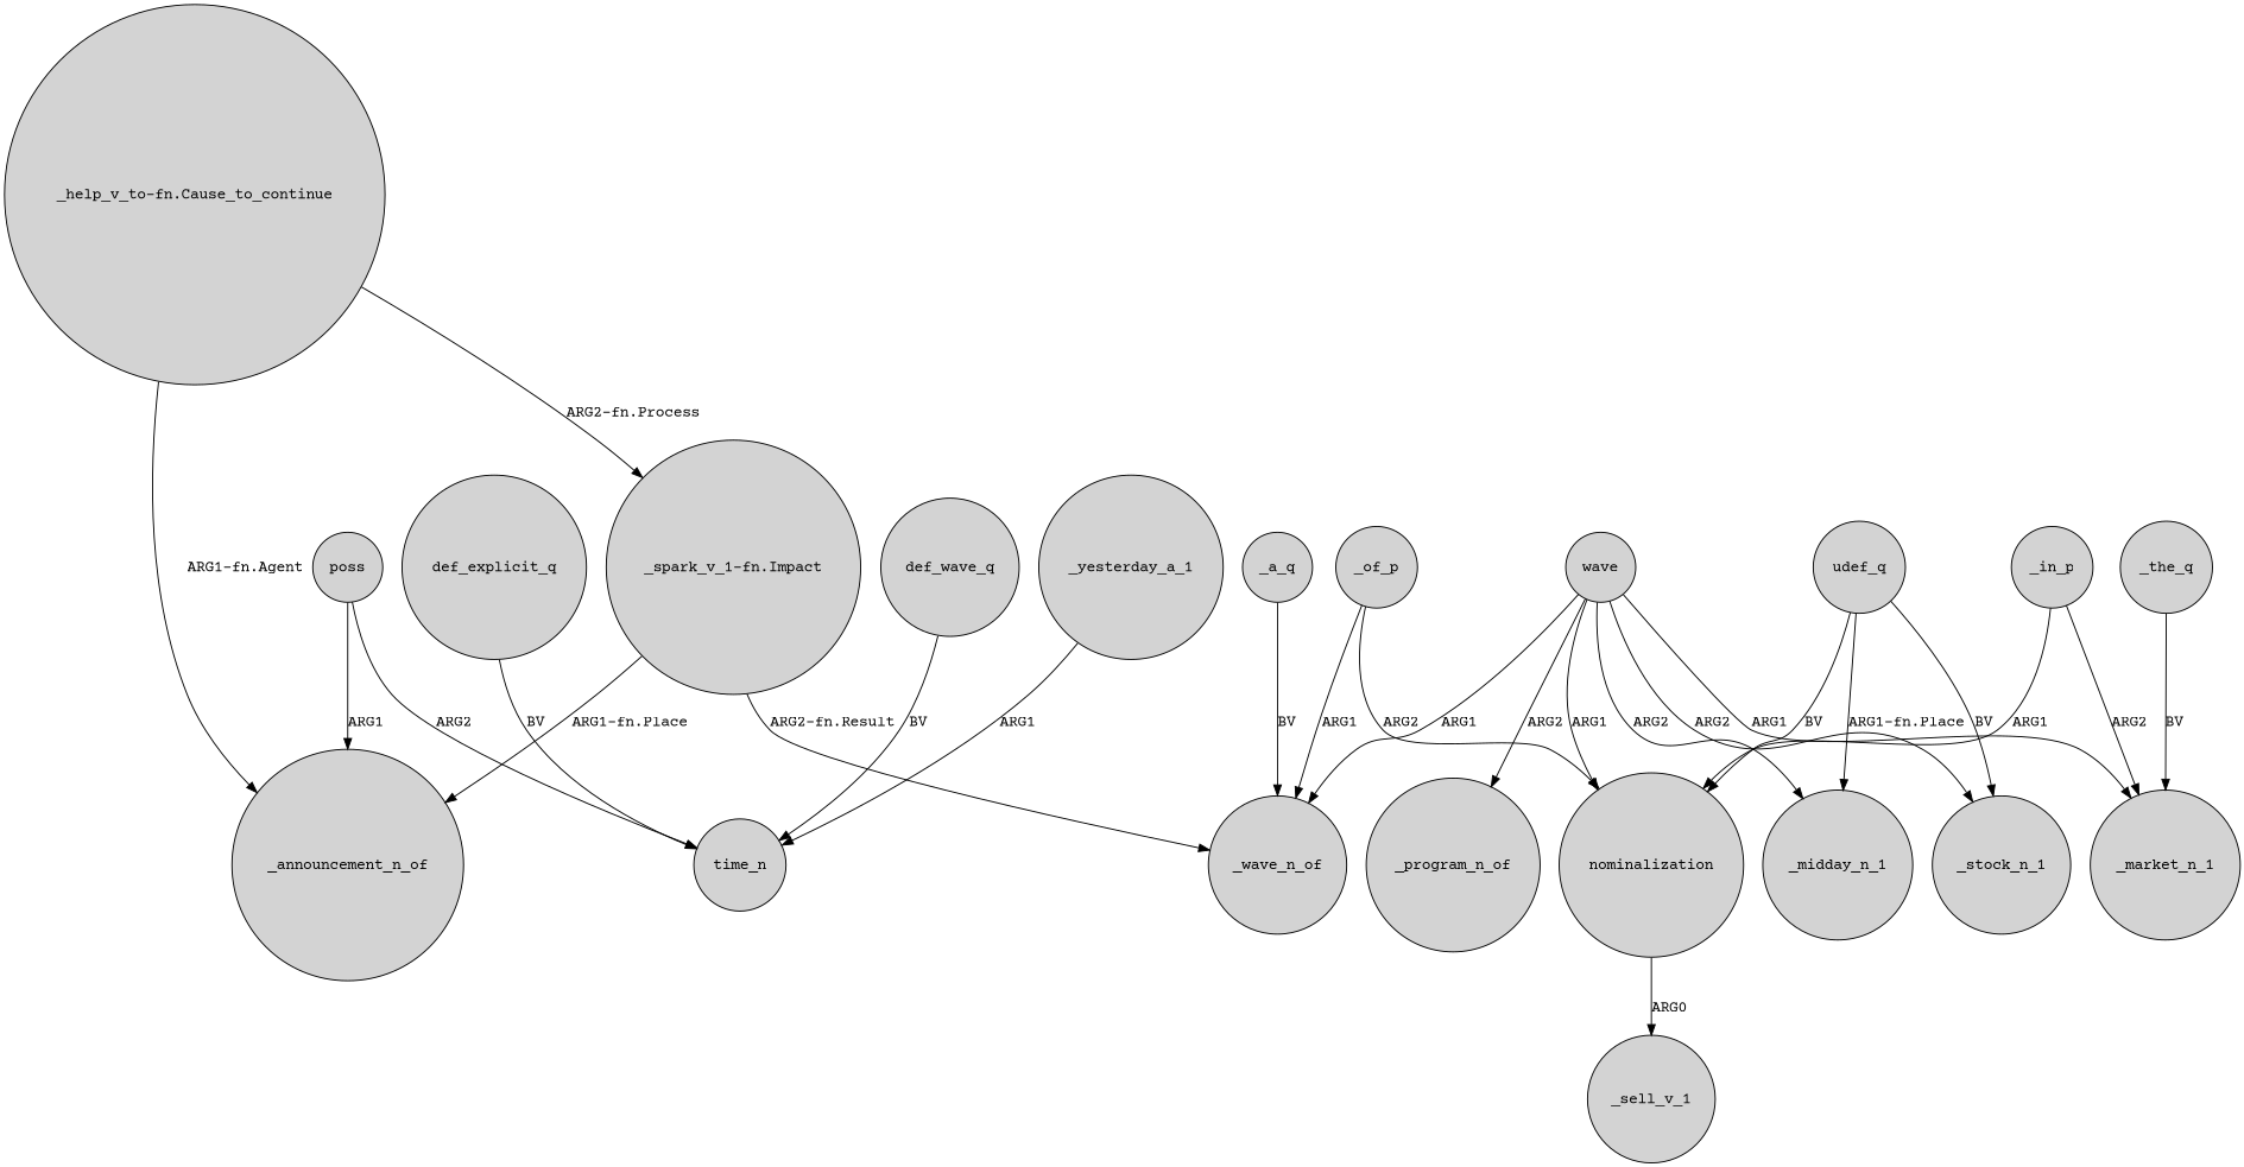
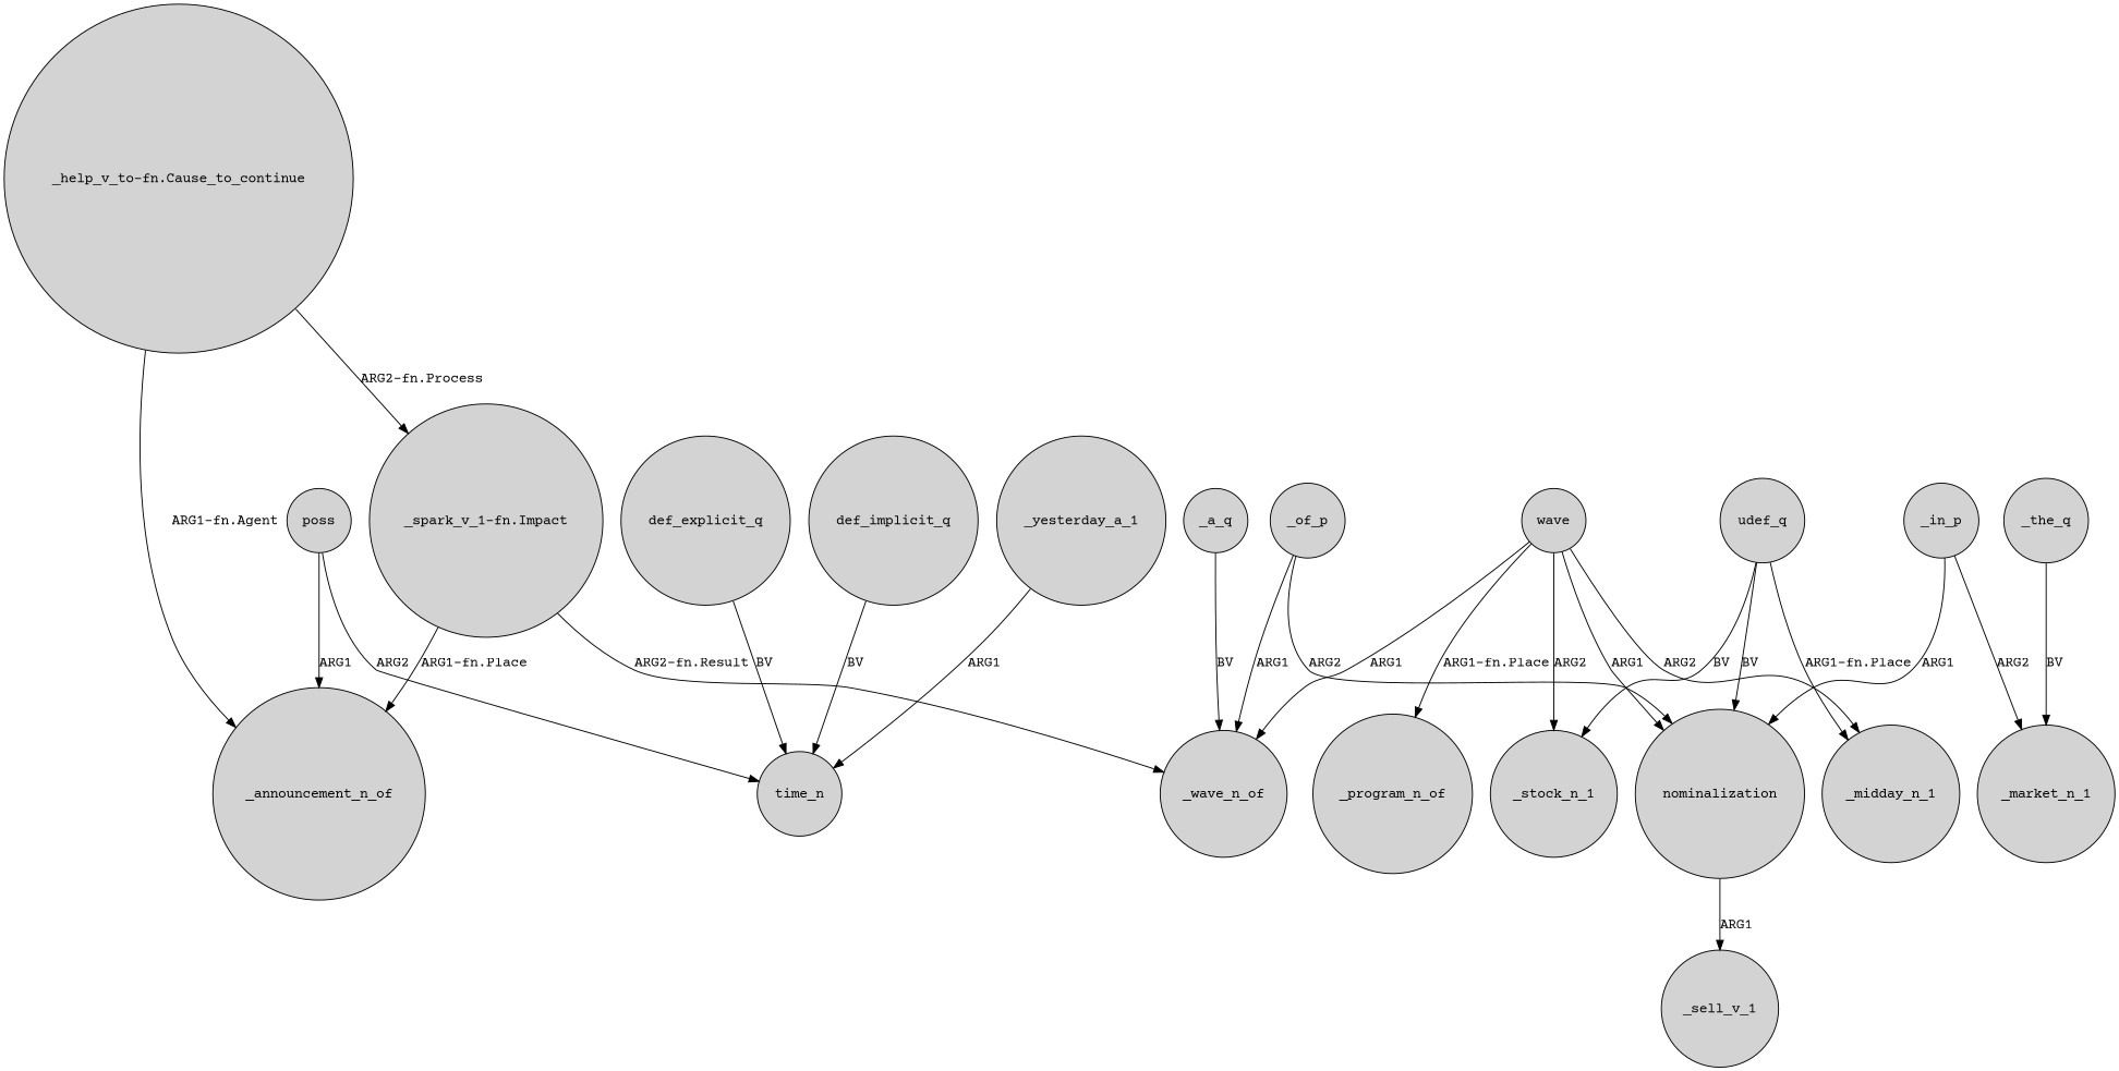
  digraph {
    fontname="Courier Prime"
    node [fontname="Courier Prime" shape=circle style=filled]
    edge [fontname="Courier Prime"]
    "_help_v_to-fn.Cause_to_continue"
    "_spark_v_1-fn.Impact"
    _announcement_n_of
    _wave_n_of
    n5 [label=wave]
    nominalization
    _program_n_of
    _market_n_1
    _stock_n_1
    _midday_n_1
    _sell_v_1
    udef_q
    poss
    time_n
    _yesterday_a_1
    _the_q
    _of_p
    _in_p
    _a_q
    def_explicit_q
-   def_implicit_q [label=def_wave_q]
+   def_implicit_q
    "_help_v_to-fn.Cause_to_continue" -> "_spark_v_1-fn.Impact" [label="ARG2-fn.Process"]
    "_help_v_to-fn.Cause_to_continue" -> _announcement_n_of [label="ARG1-fn.Agent"]
    "_spark_v_1-fn.Impact" -> _announcement_n_of [label="ARG1-fn.Place"]
    "_spark_v_1-fn.Impact" -> _wave_n_of [label="ARG2-fn.Result"]
    n5 -> _wave_n_of [label=ARG1]
    n5 -> nominalization [label=ARG1]
-   n5 -> _program_n_of [label=ARG2]
-   n5 -> _market_n_1 [label=ARG1]
+   n5 -> _program_n_of [label="ARG1-fn.Place"]
    n5 -> _stock_n_1 [label=ARG2]
    n5 -> _midday_n_1 [label=ARG2]
-   nominalization -> _sell_v_1 [label=ARG0]
+   nominalization -> _sell_v_1 [label=ARG1]
    udef_q -> nominalization [label=BV]
    udef_q -> _stock_n_1 [label=BV]
    udef_q -> _midday_n_1 [label="ARG1-fn.Place"]
    poss -> _announcement_n_of [label=ARG1]
    poss -> time_n [label=ARG2]
    _yesterday_a_1 -> time_n [label=ARG1]
    _the_q -> _market_n_1 [label=BV]
    _of_p -> _wave_n_of [label=ARG1]
    _of_p -> nominalization [label=ARG2]
    _in_p -> nominalization [label=ARG1]
    _in_p -> _market_n_1 [label=ARG2]
    _a_q -> _wave_n_of [label=BV]
    def_explicit_q -> time_n [label=BV]
    def_implicit_q -> time_n [label=BV]
  }
